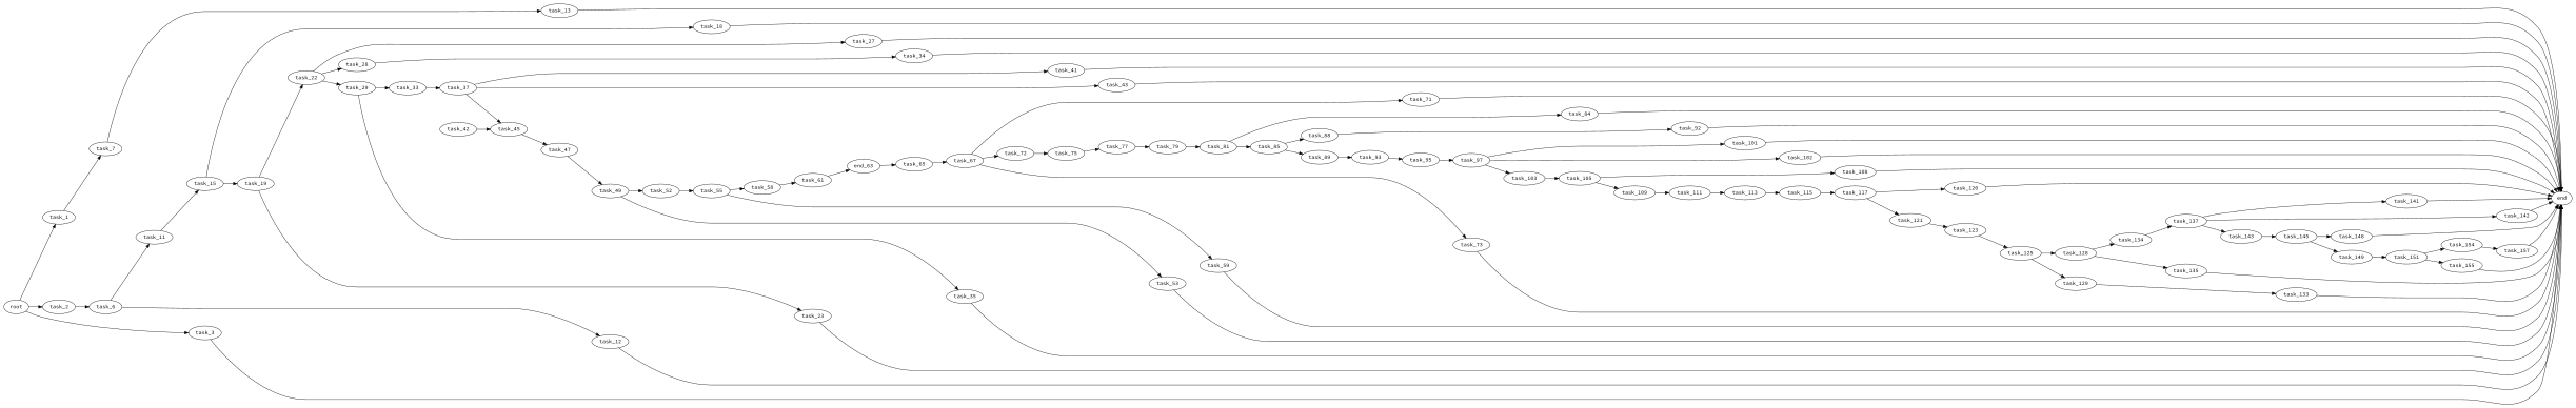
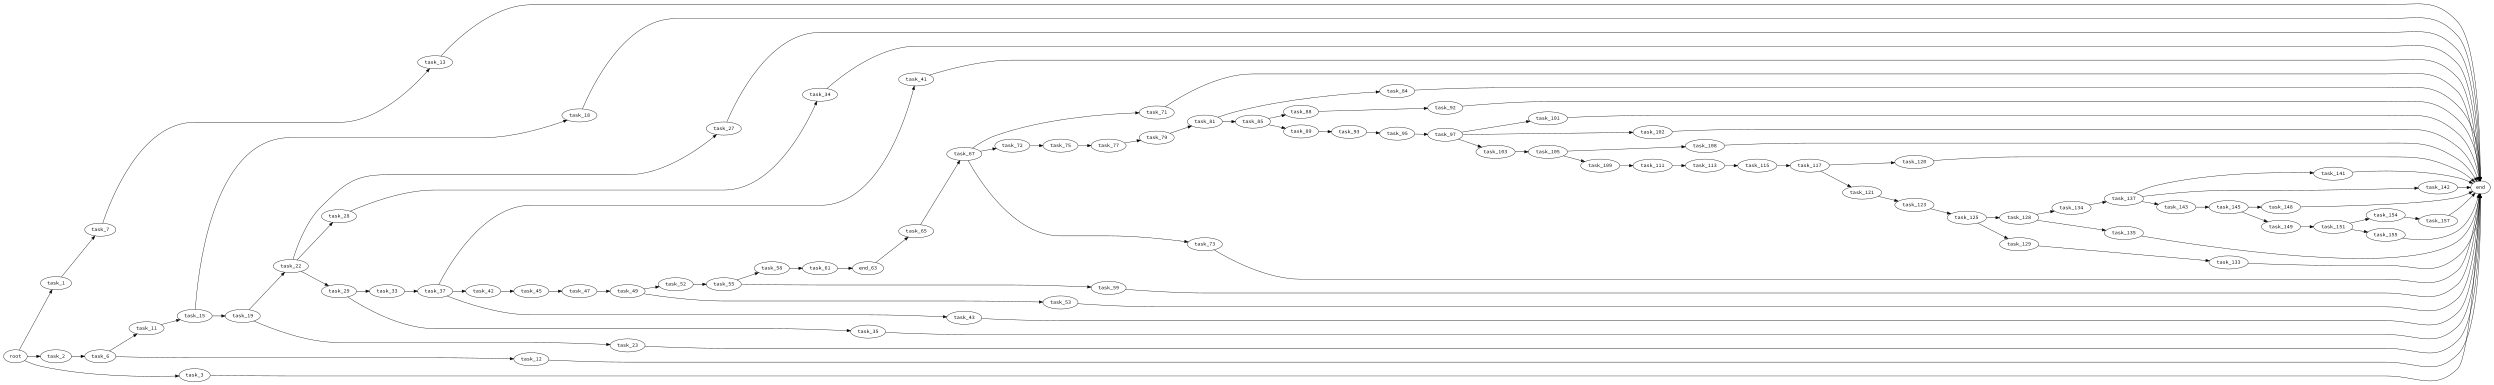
  digraph {
    fontname="Source Code Pro"
    rankdir=LR
    node [fontname="Source Code Pro"]
    edge [fontname="Source Code Pro"]
    root
    task_1
    task_2
    task_3
    task_7
    task_6
    end
    task_13
    task_11
    task_12
    task_15
    task_18
    task_19
    task_22
    task_23
    task_27
    task_28
    task_29
    task_34
    task_33
    task_35
    task_37
    task_41
    task_42
    task_43
    task_45
    task_47
    task_49
    task_52
    task_53
    task_55
    task_58
    task_59
    task_61
    n35 [label=end_63]
    task_65
    task_67
    task_71
    task_72
    task_73
    task_75
    task_77
    task_79
    task_81
    task_84
    task_85
    task_88
    task_89
    task_92
    task_93
    task_95
    task_97
    task_101
    task_102
    task_103
    task_105
    task_108
    task_109
    task_111
    task_113
    task_115
    task_117
    task_120
    task_121
    task_123
    task_125
    task_128
    task_129
    task_134
    task_135
    task_133
    task_137
    task_141
    task_142
    task_143
    task_145
    task_148
    task_149
    task_151
    task_154
    task_155
    task_157
    root -> task_1
    root -> task_2
    root -> task_3
    task_1 -> task_7
    task_2 -> task_6
    task_3 -> end
    task_7 -> task_13
    task_6 -> task_11
    task_6 -> task_12
    task_13 -> end
    task_11 -> task_15
    task_12 -> end
    task_15 -> task_18
    task_15 -> task_19
    task_18 -> end
    task_19 -> task_22
    task_19 -> task_23
    task_22 -> task_27
    task_22 -> task_28
    task_22 -> task_29
    task_23 -> end
    task_27 -> end
    task_28 -> task_34
    task_29 -> task_33
    task_29 -> task_35
    task_34 -> end
    task_33 -> task_37
    task_35 -> end
    task_37 -> task_41
-   task_37 -> task_45
+   task_37 -> task_42
    task_37 -> task_43
    task_41 -> end
    task_42 -> task_45
    task_43 -> end
    task_45 -> task_47
    task_47 -> task_49
    task_49 -> task_52
    task_49 -> task_53
    task_52 -> task_55
    task_53 -> end
    task_55 -> task_58
    task_55 -> task_59
    task_58 -> task_61
    task_59 -> end
    task_61 -> n35
    n35 -> task_65
    task_65 -> task_67
    task_67 -> task_71
    task_67 -> task_72
    task_67 -> task_73
    task_71 -> end
    task_72 -> task_75
    task_73 -> end
    task_75 -> task_77
    task_77 -> task_79
    task_79 -> task_81
    task_81 -> task_84
    task_81 -> task_85
    task_84 -> end
    task_85 -> task_88
    task_85 -> task_89
    task_88 -> task_92
    task_89 -> task_93
    task_92 -> end
    task_93 -> task_95
    task_95 -> task_97
    task_97 -> task_101
    task_97 -> task_102
    task_97 -> task_103
    task_101 -> end
    task_102 -> end
    task_103 -> task_105
    task_105 -> task_108
    task_105 -> task_109
    task_108 -> end
    task_109 -> task_111
    task_111 -> task_113
    task_113 -> task_115
    task_115 -> task_117
    task_117 -> task_120
    task_117 -> task_121
    task_120 -> end
    task_121 -> task_123
    task_123 -> task_125
    task_125 -> task_128
    task_125 -> task_129
    task_128 -> task_134
    task_128 -> task_135
    task_129 -> task_133
    task_134 -> task_137
    task_135 -> end
    task_133 -> end
    task_137 -> task_141
    task_137 -> task_142
    task_137 -> task_143
    task_141 -> end
    task_142 -> end
    task_143 -> task_145
    task_145 -> task_148
    task_145 -> task_149
    task_148 -> end
    task_149 -> task_151
    task_151 -> task_154
    task_151 -> task_155
    task_154 -> task_157
    task_155 -> end
    task_157 -> end
  }
